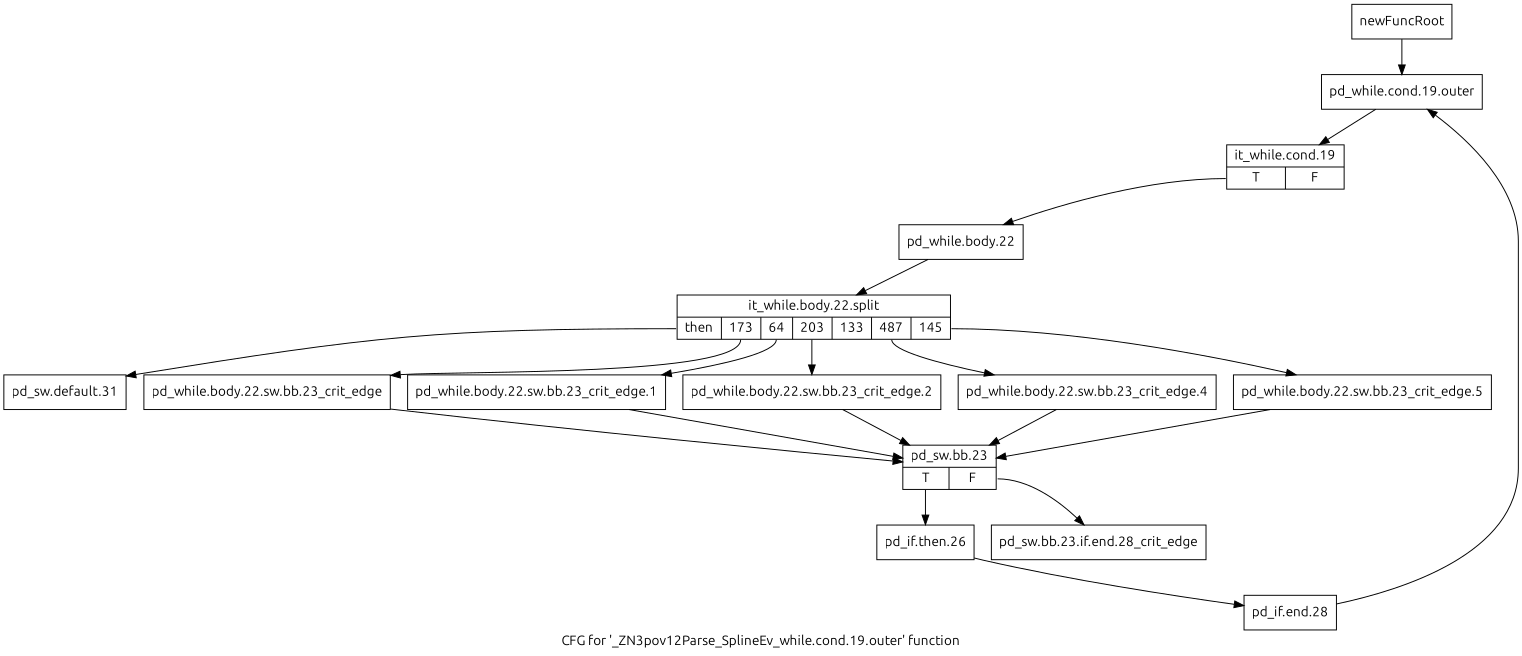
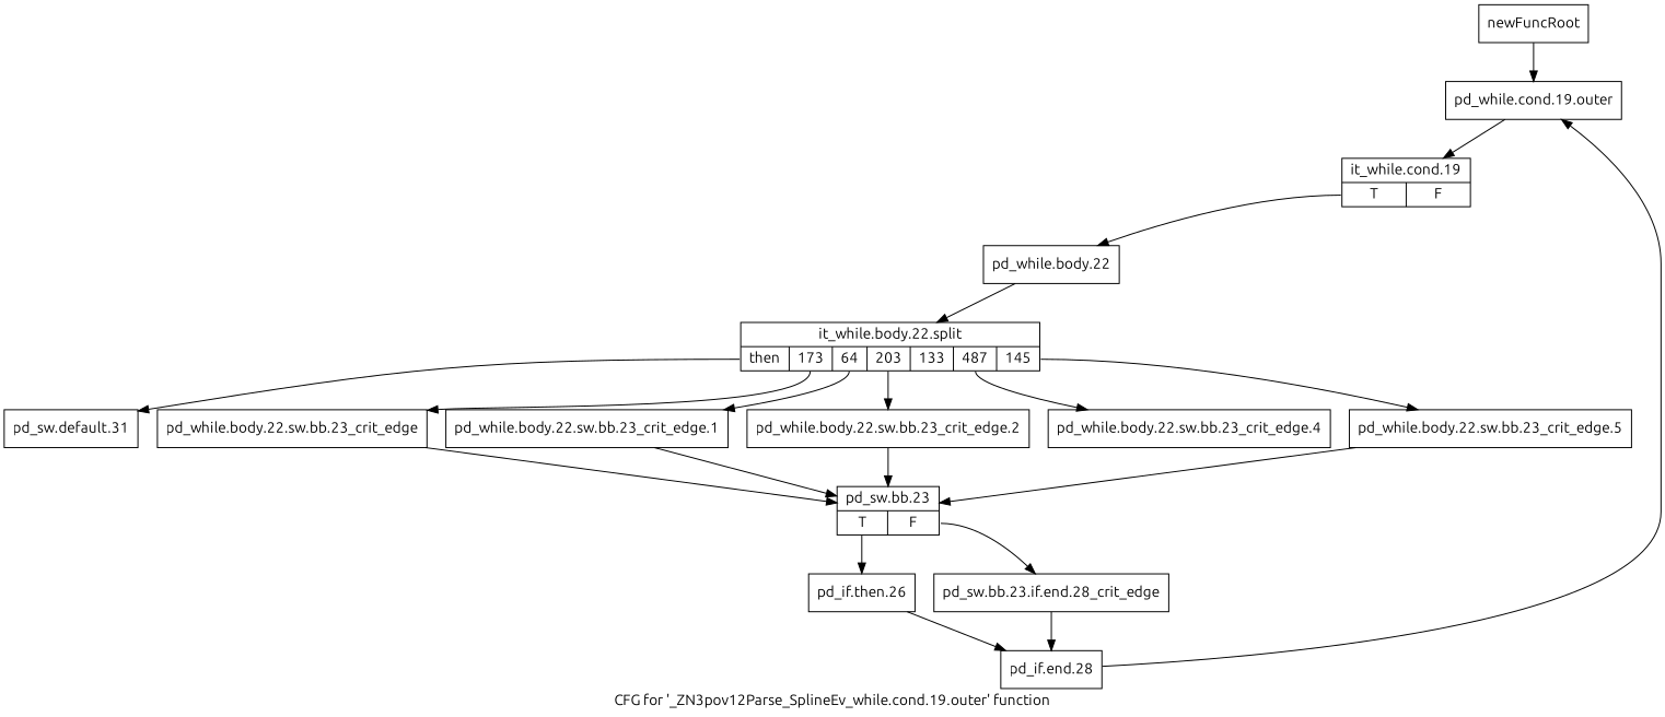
  digraph {
    fontname=Ubuntu
    label="CFG for '_ZN3pov12Parse_SplineEv_while.cond.19.outer' function"
    node [fontname=Ubuntu shape=record]
    edge [fontname=Ubuntu]
    n1 [label="{newFuncRoot}"]
    n2 [label="{pd_while.cond.19.outer}"]
    n3 [label="{it_while.cond.19|{<s0>T|<s1>F}}"]
    n4 [label="{pd_while.body.22}"]
    n5 [label="{it_while.body.22.split|{<s0>then|<s1>173|<s2>64|<s3>203|<s4>133|<s5>487|<s6>145}}"]
    n6 [label="{pd_sw.default.31}"]
    n7 [label="{pd_while.body.22.sw.bb.23_crit_edge}"]
    n8 [label="{pd_while.body.22.sw.bb.23_crit_edge.1}"]
    n9 [label="{pd_while.body.22.sw.bb.23_crit_edge.2}"]
    n10 [label="{pd_while.body.22.sw.bb.23_crit_edge.4}"]
    n11 [label="{pd_while.body.22.sw.bb.23_crit_edge.5}"]
    n12 [label="{pd_sw.bb.23|{<s0>T|<s1>F}}"]
    n13 [label="{pd_if.then.26}"]
    n14 [label="{pd_sw.bb.23.if.end.28_crit_edge}"]
    n15 [label="{pd_if.end.28}"]
    n1 -> n2
    n2 -> n3
    n3 -> n4 [tailport=s0]
    n4 -> n5
    n5 -> n6 [tailport=s0]
    n5 -> n7 [tailport=s1]
    n5 -> n8 [tailport=s2]
    n5 -> n9 [tailport=s3]
    n5 -> n10 [tailport=s5]
    n5 -> n11 [tailport=s6]
    n7 -> n12
    n8 -> n12
    n9 -> n12
-   n10 -> n12
    n11 -> n12
    n12 -> n13 [tailport=s0]
    n12 -> n14 [tailport=s1]
    n13 -> n15
+   n14 -> n15
    n15 -> n2
  }
